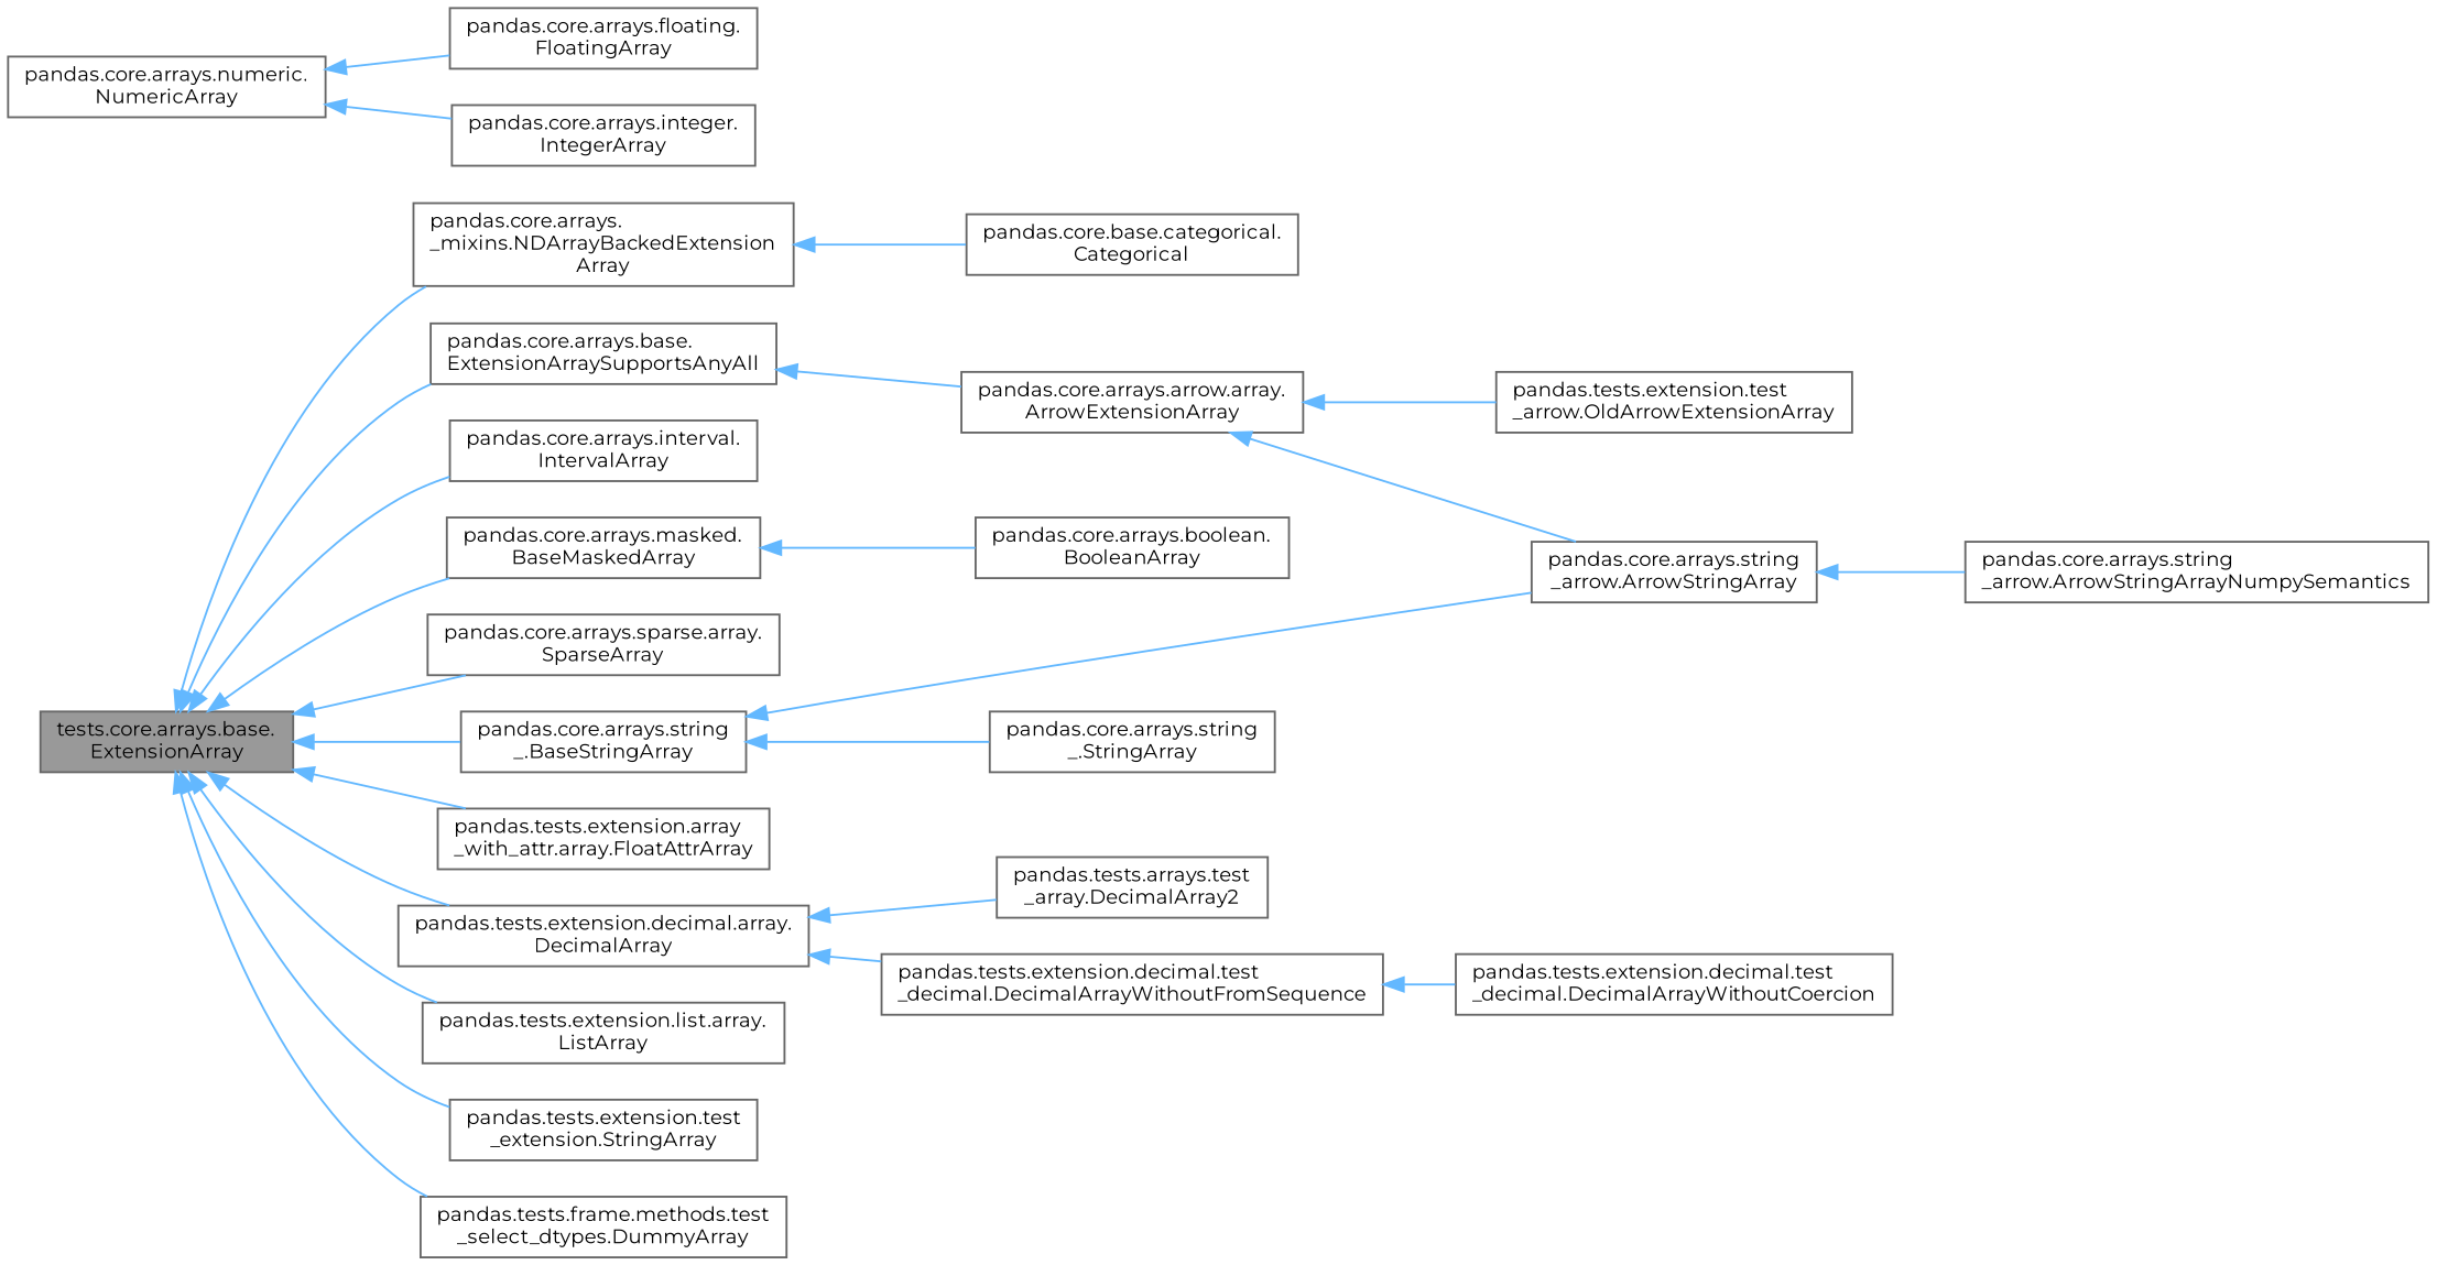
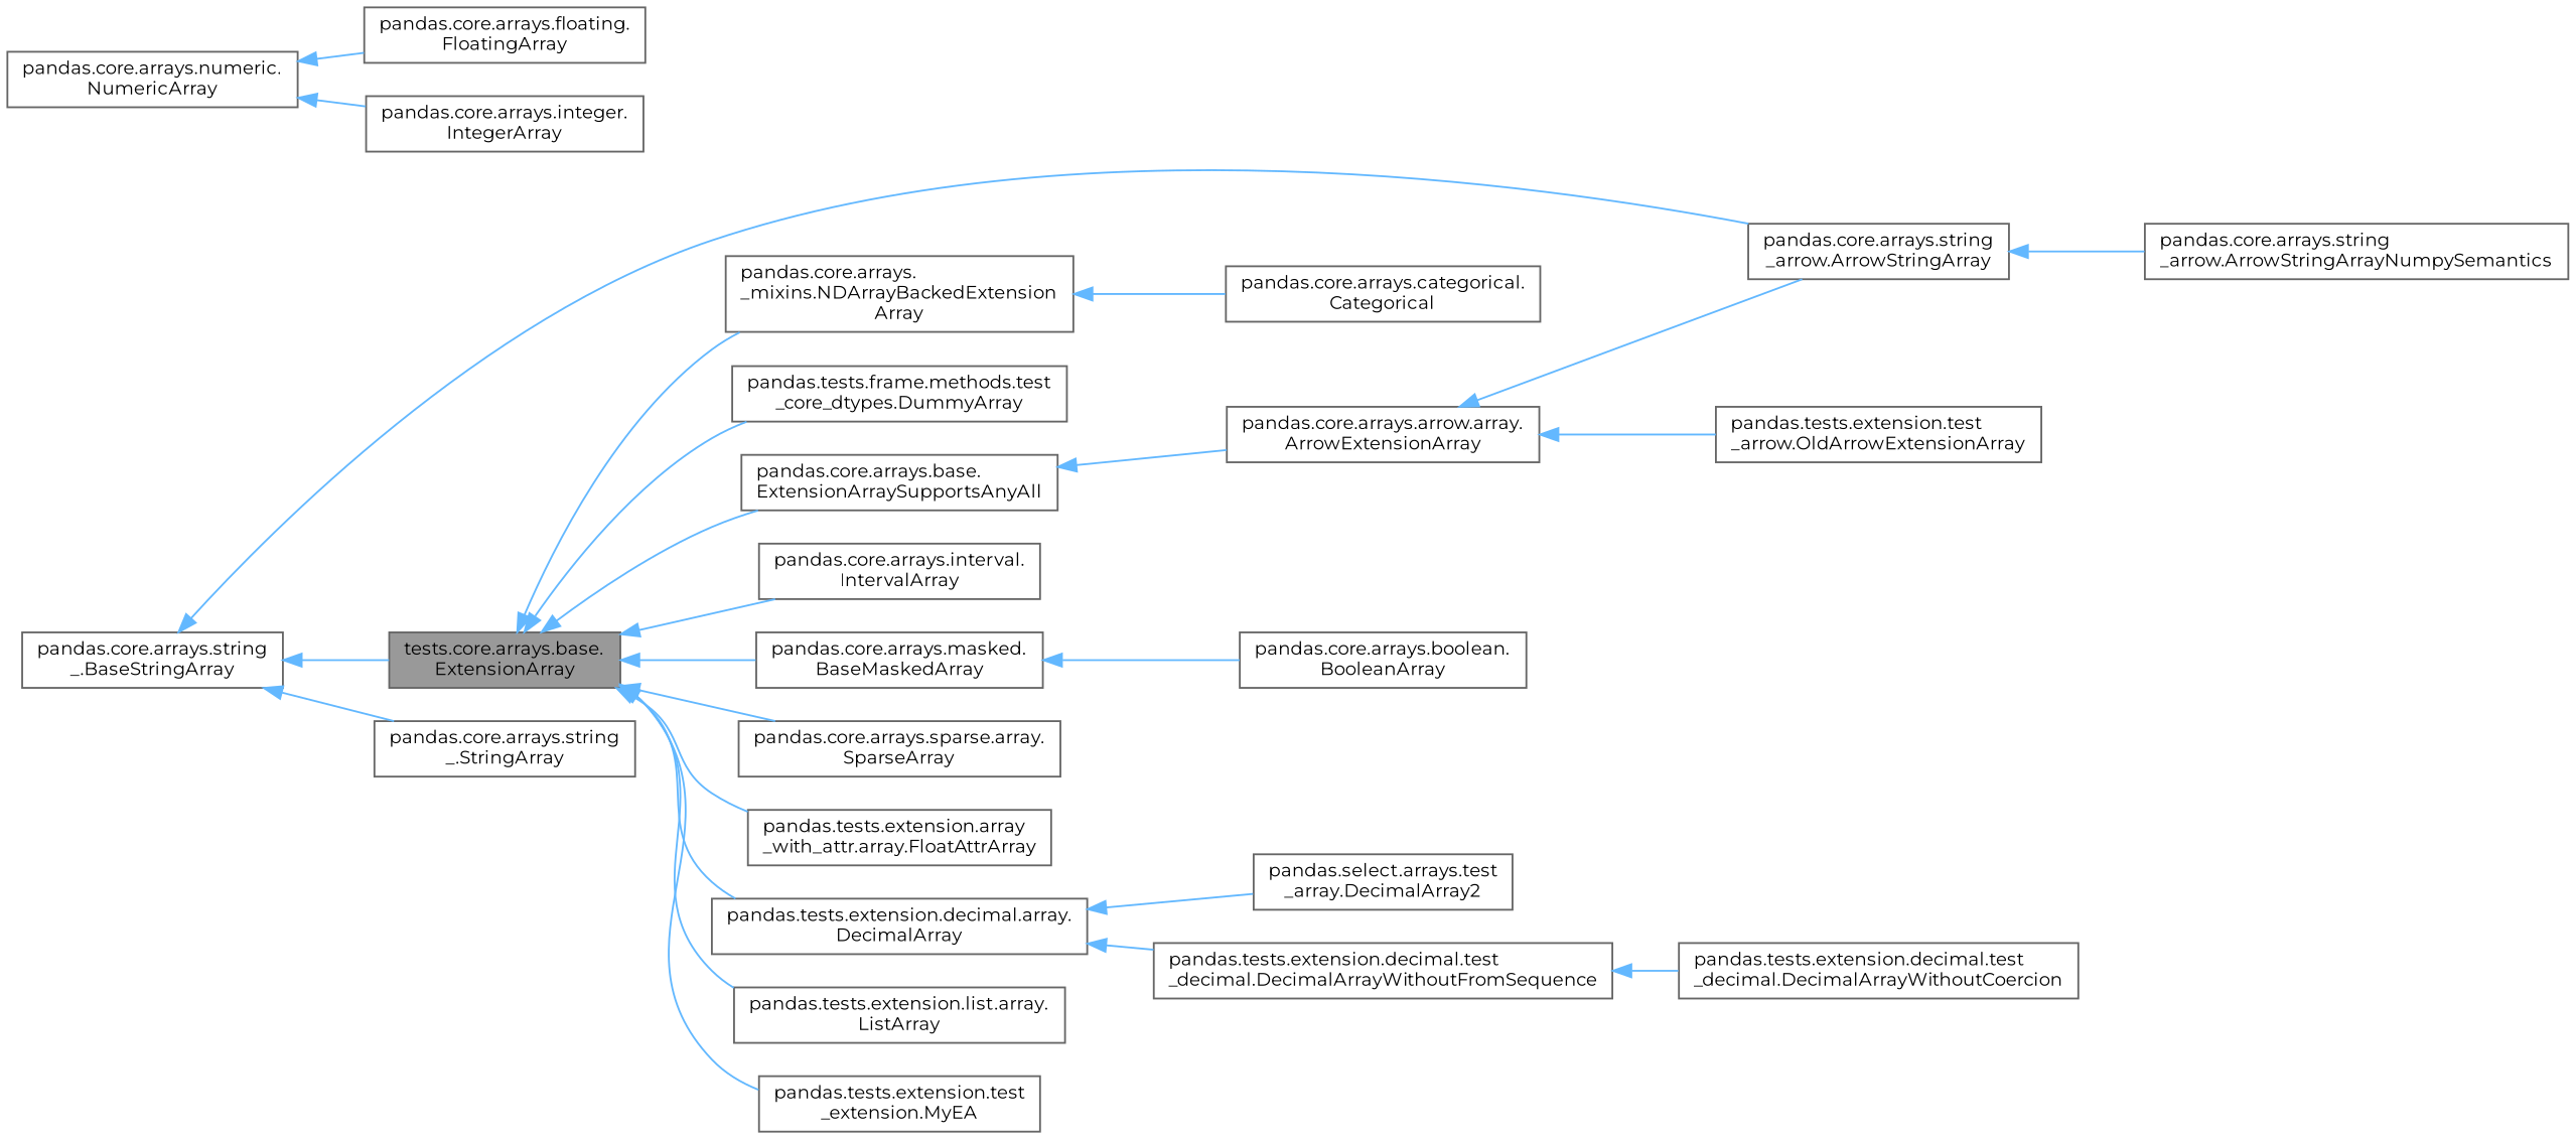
  digraph {
    fontname=Montserrat
    rankdir=LR
    node [color=gray40 fillcolor=white fontname=Montserrat fontsize=10 shape=box style=filled]
    edge [color=steelblue1 dir=back fontname=Montserrat fontsize=10 labelfontname=Helvetica labelfontsize=10 style=solid]
    n1 [fillcolor=grey60 fontcolor=black height=0.2 label="tests.core.arrays.base.\lExtensionArray" width=0.4]
    n2 [height=0.2 label="pandas.core.arrays.\l_mixins.NDArrayBackedExtension\lArray" width=0.4]
    n3 [height=0.2 label="pandas.core.arrays.base.\lExtensionArraySupportsAnyAll" width=0.4]
    n4 [height=0.2 label="pandas.core.arrays.interval.\lIntervalArray" width=0.4]
    n5 [height=0.2 label="pandas.core.arrays.masked.\lBaseMaskedArray" width=0.4]
    n6 [height=0.2 label="pandas.core.arrays.sparse.array.\lSparseArray" width=0.4]
    n7 [height=0.2 label="pandas.core.arrays.string\l_.BaseStringArray" width=0.4]
    n8 [height=0.2 label="pandas.tests.extension.array\l_with_attr.array.FloatAttrArray" width=0.4]
    n9 [height=0.2 label="pandas.tests.extension.decimal.array.\lDecimalArray" width=0.4]
    n10 [height=0.2 label="pandas.tests.extension.list.array.\lListArray" width=0.4]
-   n11 [height=0.2 label="pandas.tests.extension.test\l_extension.StringArray" width=0.4]
-   n12 [height=0.2 label="pandas.tests.frame.methods.test\l_select_dtypes.DummyArray" width=0.4]
-   n13 [height=0.2 label="pandas.core.base.categorical.\lCategorical" width=0.4]
+   n11 [height=0.2 label="pandas.tests.extension.test\l_extension.MyEA" width=0.4]
+   n12 [height=0.2 label="pandas.tests.frame.methods.test\l_core_dtypes.DummyArray" width=0.4]
+   n13 [height=0.2 label="pandas.core.arrays.categorical.\lCategorical" width=0.4]
    n14 [height=0.2 label="pandas.core.arrays.arrow.array.\lArrowExtensionArray" width=0.4]
    n15 [height=0.2 label="pandas.core.arrays.boolean.\lBooleanArray" width=0.4]
    n16 [height=0.2 label="pandas.core.arrays.string\l_arrow.ArrowStringArray" width=0.4]
    n17 [height=0.2 label="pandas.core.arrays.string\l_.StringArray" width=0.4]
-   n18 [height=0.2 label="pandas.tests.arrays.test\l_array.DecimalArray2" width=0.4]
+   n18 [height=0.2 label="pandas.select.arrays.test\l_array.DecimalArray2" width=0.4]
    n19 [height=0.2 label="pandas.tests.extension.decimal.test\l_decimal.DecimalArrayWithoutFromSequence" width=0.4]
    n20 [height=0.2 label="pandas.tests.extension.test\l_arrow.OldArrowExtensionArray" width=0.4]
    n21 [height=0.2 label="pandas.core.arrays.string\l_arrow.ArrowStringArrayNumpySemantics" width=0.4]
    n22 [height=0.2 label="pandas.core.arrays.numeric.\lNumericArray" width=0.4]
    n23 [height=0.2 label="pandas.core.arrays.floating.\lFloatingArray" width=0.4]
    n24 [height=0.2 label="pandas.core.arrays.integer.\lIntegerArray" width=0.4]
    n25 [height=0.2 label="pandas.tests.extension.decimal.test\l_decimal.DecimalArrayWithoutCoercion" width=0.4]
    n1 -> n2
    n1 -> n3
    n1 -> n4
    n1 -> n5
    n1 -> n6
-   n1 -> n7
+   n7 -> n1
    n1 -> n8
    n1 -> n9
    n1 -> n10
    n1 -> n11
    n1 -> n12
    n2 -> n13
    n3 -> n14
    n5 -> n15
    n7 -> n16
    n7 -> n17
    n9 -> n18
    n9 -> n19
    n14 -> n16
    n14 -> n20
    n16 -> n21
    n19 -> n25
    n22 -> n23
    n22 -> n24
  }
